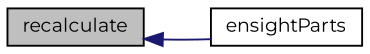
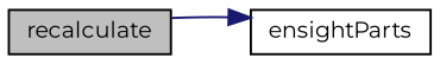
  digraph {
    rankdir=LR
    fontname=Montserrat
    node [color=black fontname=Montserrat fontsize=10 shape=record]
    n1 [fillcolor=grey75 fontcolor=black height=0.2 label=recalculate style=filled width=0.4]
    n2 [height=0.2 label=ensightParts width=0.4]
-   n1 -> n2 [color=midnightblue dir=back fontname=Montserrat fontsize=10 labelfontname=Helvetica labelfontsize=10 style=solid]
+   n2 -> n1 [color=midnightblue dir=back fontname=Montserrat fontsize=10 labelfontname=Helvetica labelfontsize=10 style=solid]
  }
